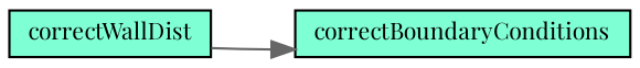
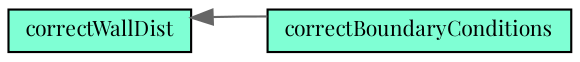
  digraph {
    rankdir=LR
    fontname="Playfair Display"
    node [color=black fillcolor=aquamarine fontname="Playfair Display" fontsize=10 shape=record style=filled]
    n1 [fontcolor=black height=0.2 label=correctWallDist width=0.4]
    n2 [height=0.2 label=correctBoundaryConditions width=0.4]
-   n1 -> n2 [color=gray40 fontname="Playfair Display" fontsize=10 labelfontname=Helvetica labelfontsize=10 style=solid arrowhead=normal]
+   n2 -> n1 [color=gray40 fontname="Playfair Display" fontsize=10 labelfontname=Helvetica labelfontsize=10 style=solid arrowhead=normal]
  }
